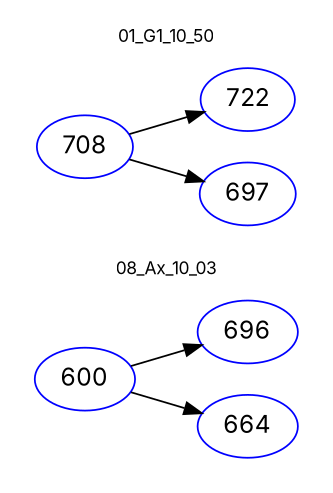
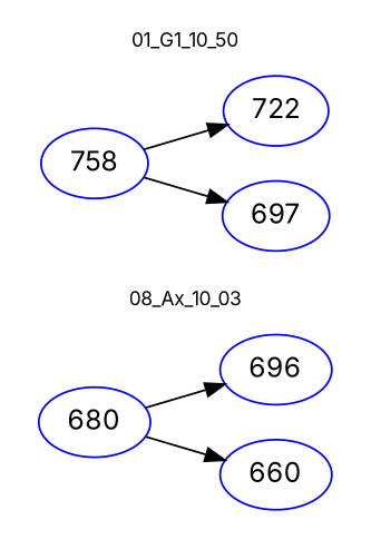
  digraph {
    fontname=Inter
    rankdir=LR
    node [color=blue fontname=Inter]
    edge [color=black fontname=Inter]
-   n1 [label=600]
-   n2 [label=664]
+   n1 [label=680]
+   n2 [label=660]
    n3 [label=696]
-   n4 [label=708]
+   n4 [label=758]
    n5 [label=697]
    n6 [label=722]
    subgraph cluster_1 {
      color=white
      fontsize=10
      label="08_Ax_10_03"
      n1
      n2
      n3
    }
    subgraph cluster_2 {
      color=white
      fontsize=10
      label="01_G1_10_50"
      n4
      n5
      n6
    }
    n1 -> n2
    n1 -> n3
    n4 -> n5
    n4 -> n6
  }
